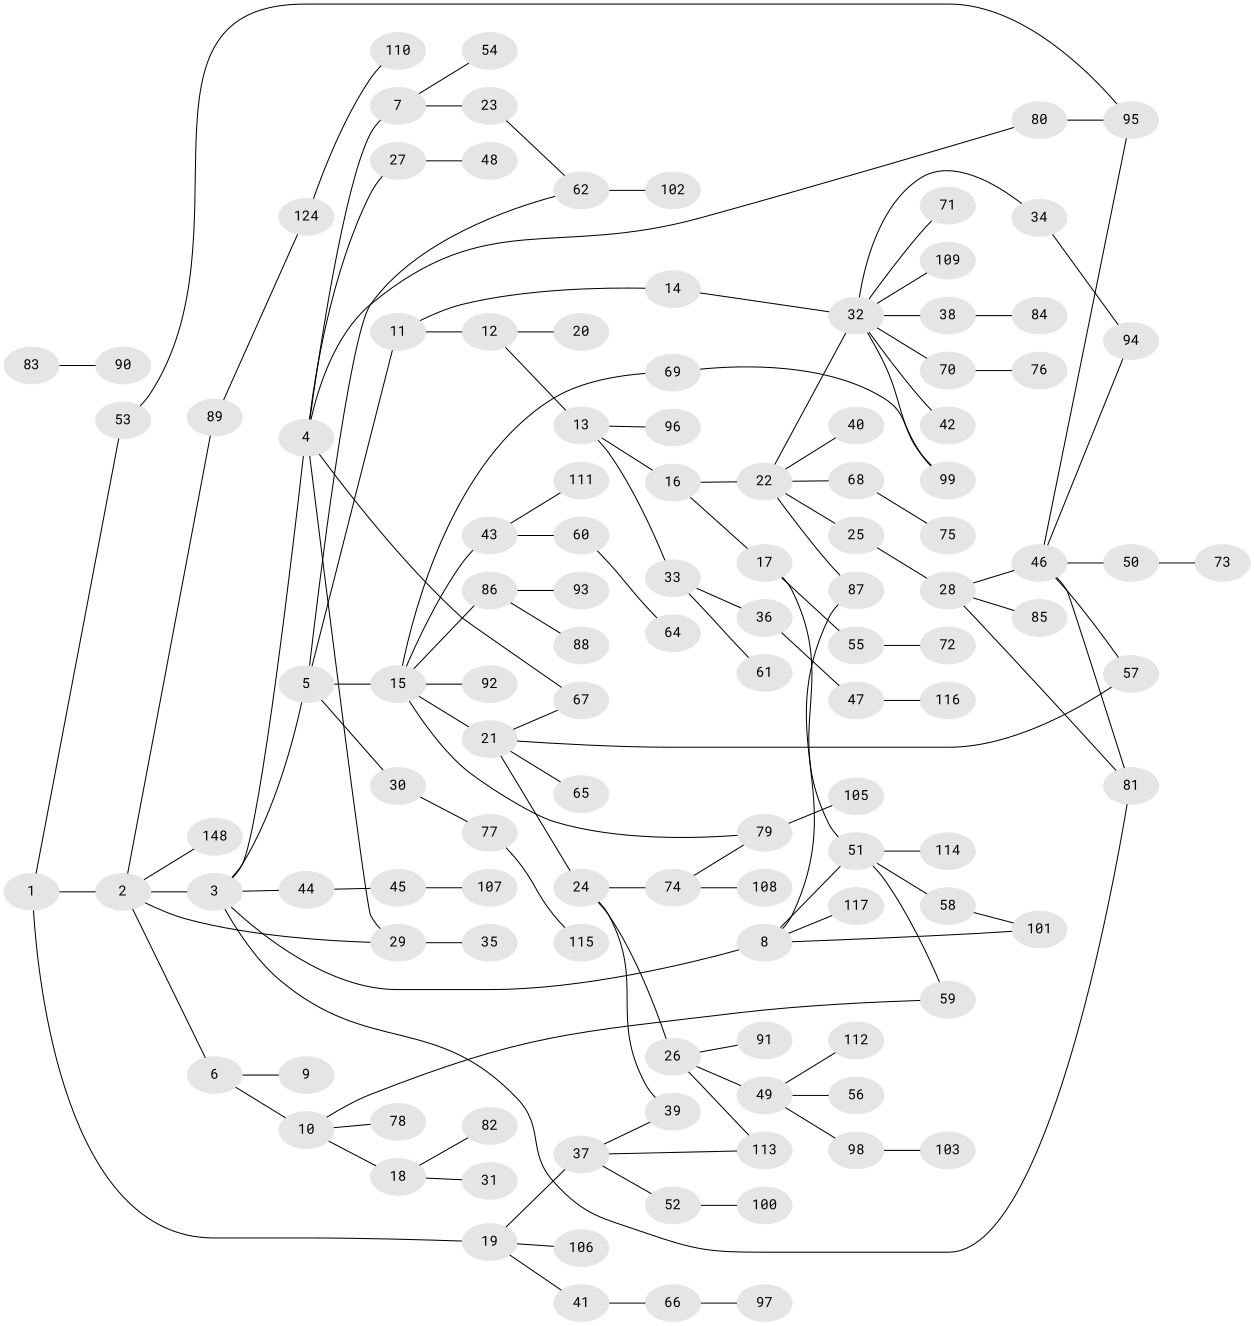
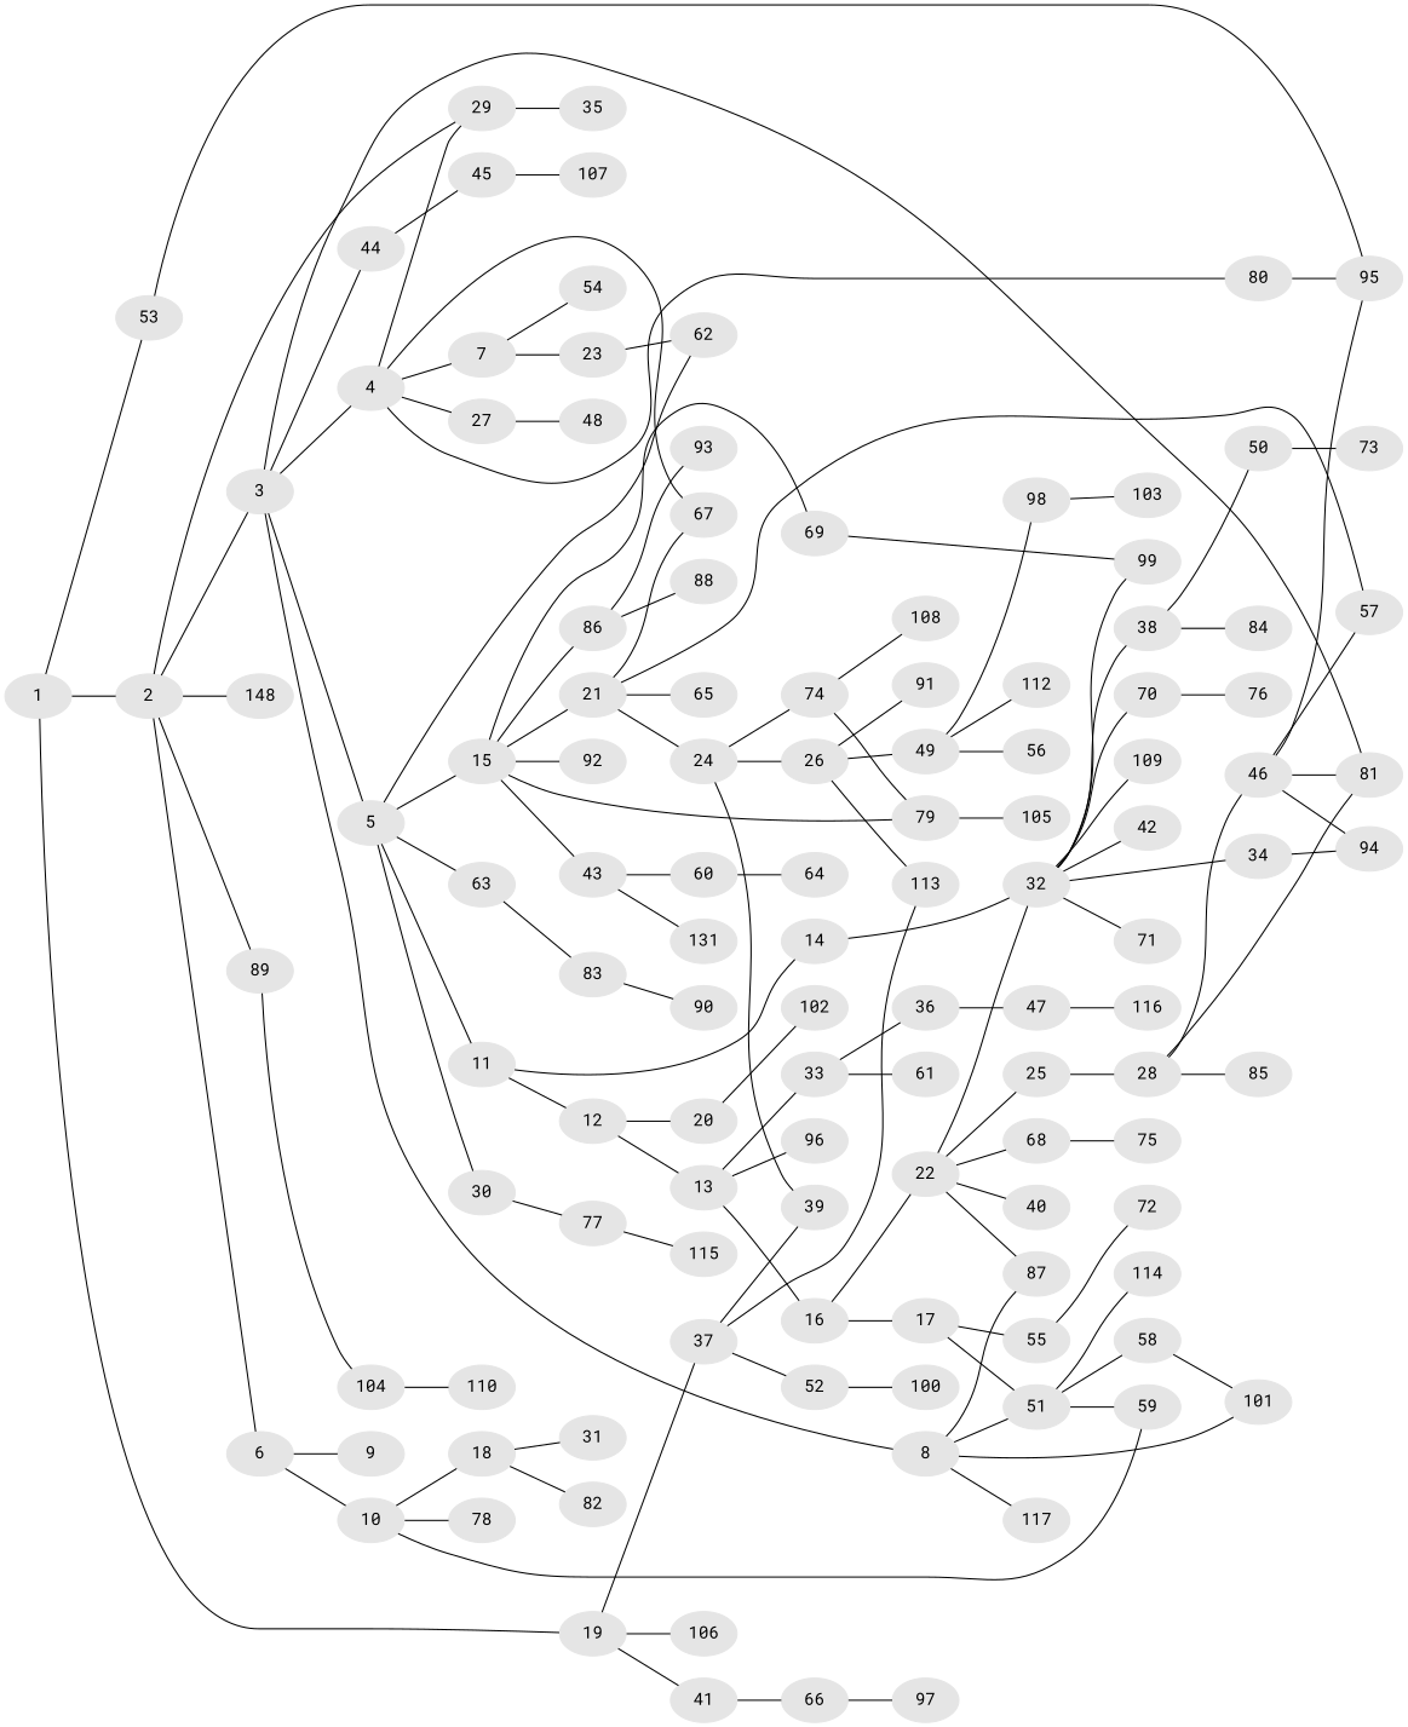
  graph {
    fontname="Roboto Mono"
    rankdir=LR
    node [color=gray90 fontname="Roboto Mono" style=filled]
    edge [fontname="Roboto Mono"]
    1
    2
    19
    53
    3
    6
    29
    89
    n9 [label=148]
    37
    41
    106
    95
    4
    5
    8
    44
    81
    9
    10
    35
-   104 [label=124]
+   104
    7
    27
    67
    80
    11
    15
    30
    62
+   63
    51
    87
    101
    117
    45
    23
    54
    48
    12
    14
    21
    43
    69
    79
    86
    92
    77
    102
    83
    18
    59
    78
    58
    114
    31
    82
    13
    20
    32
    16
    33
    96
    17
    22
    36
    61
    34
    38
    42
    70
    71
    99
    109
    24
    57
    65
    60
-   111
+   111 [label=131]
    105
    88
    93
    55
    25
    40
    68
    72
    39
    113
    52
    66
    26
    74
    28
    75
    49
    91
    108
    46
    85
    56
    98
    112
    94
    50
    115
    84
    76
    47
    116
    100
    97
    64
    107
    73
    103
    90
    110
    1 -- 2
    1 -- 19
    1 -- 53
    2 -- 3
    2 -- 6
    2 -- 29
    2 -- 89
    2 -- n9
    19 -- 37
    19 -- 41
    19 -- 106
    53 -- 95
    3 -- 4
    3 -- 5
    3 -- 8
    3 -- 44
    3 -- 81
    6 -- 9
    6 -- 10
    29 -- 35
    89 -- 104
    37 -- 39
    37 -- 113
    37 -- 52
    41 -- 66
    4 -- 29
    4 -- 7
    4 -- 27
    4 -- 67
    4 -- 80
    5 -- 11
    5 -- 15
    5 -- 30
    5 -- 62
+   5 -- 63
    8 -- 51
    8 -- 87
    8 -- 101
    8 -- 117
    44 -- 45
    10 -- 18
    10 -- 59
    10 -- 78
    104 -- 110
    7 -- 23
    7 -- 54
    27 -- 48
    80 -- 95
    11 -- 12
    11 -- 14
    15 -- 21
    15 -- 43
    15 -- 69
    15 -- 79
    15 -- 86
    15 -- 92
    30 -- 77
-   62 -- 102
+   20 -- 102
+   63 -- 83
    51 -- 59
    51 -- 58
    51 -- 114
    45 -- 107
    23 -- 62
    12 -- 13
    12 -- 20
    14 -- 32
    21 -- 67
    21 -- 24
    21 -- 57
    21 -- 65
    43 -- 60
    43 -- 111
    69 -- 99
    79 -- 105
    86 -- 88
    86 -- 93
    77 -- 115
    83 -- 90
    18 -- 31
    18 -- 82
    58 -- 101
    13 -- 16
    13 -- 33
    13 -- 96
    32 -- 34
    32 -- 38
    32 -- 42
    32 -- 70
    32 -- 71
    32 -- 99
    32 -- 109
    16 -- 17
    16 -- 22
    33 -- 36
    33 -- 61
    17 -- 51
    17 -- 55
    22 -- 87
    22 -- 32
    22 -- 25
    22 -- 40
    22 -- 68
    36 -- 47
    34 -- 94
    38 -- 84
    70 -- 76
    24 -- 39
    24 -- 26
    24 -- 74
    60 -- 64
    55 -- 72
    25 -- 28
    68 -- 75
    52 -- 100
    66 -- 97
    26 -- 113
    26 -- 49
    26 -- 91
    74 -- 79
    74 -- 108
    28 -- 81
    28 -- 46
    28 -- 85
    49 -- 56
    49 -- 98
    49 -- 112
    46 -- 95
    46 -- 81
    46 -- 57
    46 -- 94
-   46 -- 50
+   38 -- 50
    98 -- 103
    50 -- 73
    47 -- 116
  }
